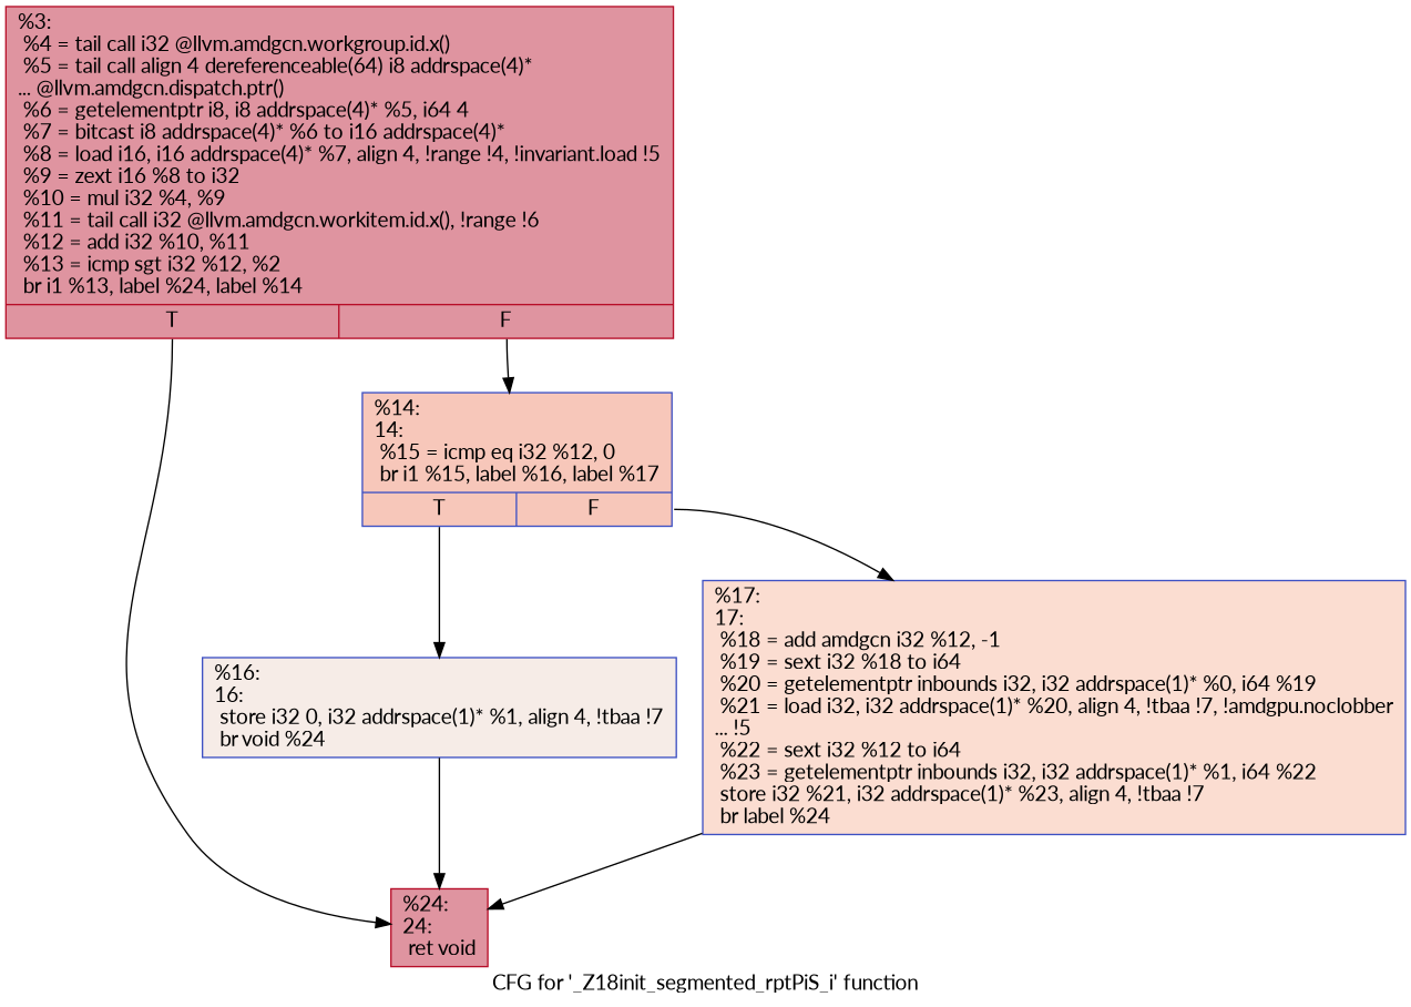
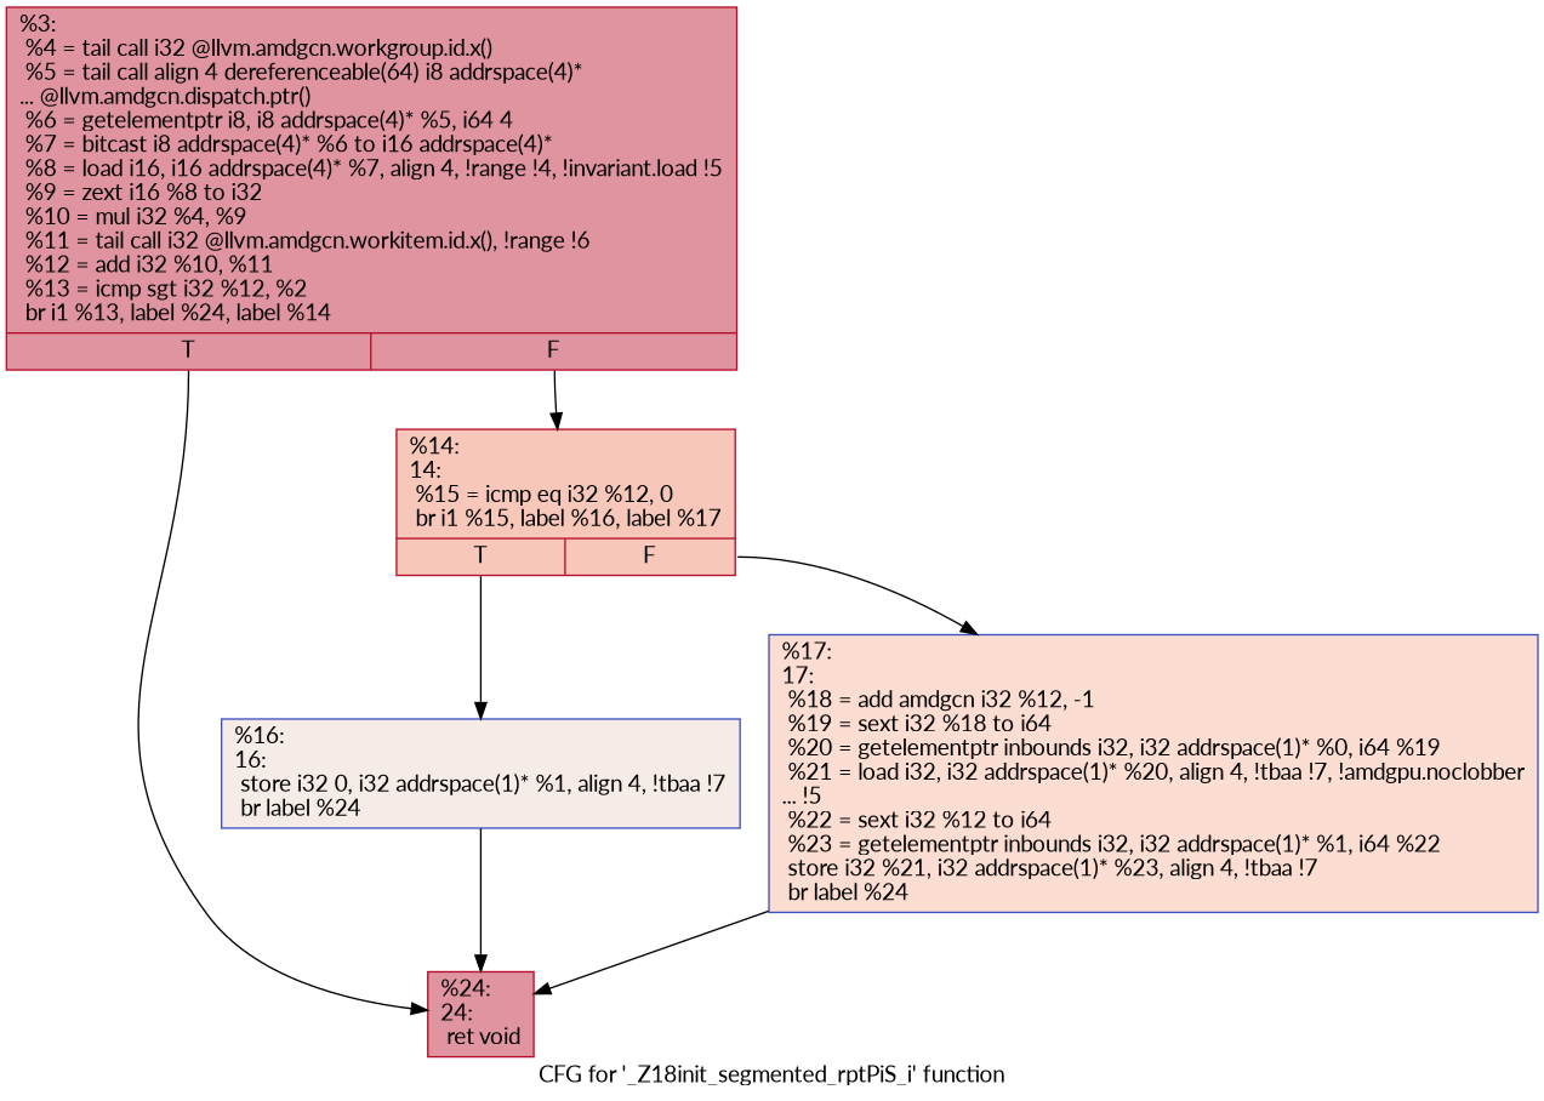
  digraph {
    fontname=Lato
    label="CFG for '_Z18init_segmented_rptPiS_i' function"
    node [color="#3d50c3ff" fillcolor="#b70d2870" fontname=Lato shape=record style=filled]
    edge [fontname=Lato]
    n1 [color="#b70d28ff" label="{%3:\l  %4 = tail call i32 @llvm.amdgcn.workgroup.id.x()\l  %5 = tail call align 4 dereferenceable(64) i8 addrspace(4)*\l... @llvm.amdgcn.dispatch.ptr()\l  %6 = getelementptr i8, i8 addrspace(4)* %5, i64 4\l  %7 = bitcast i8 addrspace(4)* %6 to i16 addrspace(4)*\l  %8 = load i16, i16 addrspace(4)* %7, align 4, !range !4, !invariant.load !5\l  %9 = zext i16 %8 to i32\l  %10 = mul i32 %4, %9\l  %11 = tail call i32 @llvm.amdgcn.workitem.id.x(), !range !6\l  %12 = add i32 %10, %11\l  %13 = icmp sgt i32 %12, %2\l  br i1 %13, label %24, label %14\l|{<s0>T|<s1>F}}"]
    n2 [color="#b70d28ff" label="{%24:\l24:                                               \l  ret void\l}"]
-   n3 [fillcolor="#ec7f6370" label="{%14:\l14:                                               \l  %15 = icmp eq i32 %12, 0\l  br i1 %15, label %16, label %17\l|{<s0>T|<s1>F}}"]
-   n4 [fillcolor="#ead5c970" label="{%16:\l16:                                               \l  store i32 0, i32 addrspace(1)* %1, align 4, !tbaa !7\l  br void %24\l}"]
+   n3 [color="#b70d28ff" fillcolor="#ec7f6370" label="{%14:\l14:                                               \l  %15 = icmp eq i32 %12, 0\l  br i1 %15, label %16, label %17\l|{<s0>T|<s1>F}}"]
+   n4 [fillcolor="#ead5c970" label="{%16:\l16:                                               \l  store i32 0, i32 addrspace(1)* %1, align 4, !tbaa !7\l  br label %24\l}"]
    n5 [fillcolor="#f7b39670" label="{%17:\l17:                                               \l  %18 = add amdgcn i32 %12, -1\l  %19 = sext i32 %18 to i64\l  %20 = getelementptr inbounds i32, i32 addrspace(1)* %0, i64 %19\l  %21 = load i32, i32 addrspace(1)* %20, align 4, !tbaa !7, !amdgpu.noclobber\l... !5\l  %22 = sext i32 %12 to i64\l  %23 = getelementptr inbounds i32, i32 addrspace(1)* %1, i64 %22\l  store i32 %21, i32 addrspace(1)* %23, align 4, !tbaa !7\l  br label %24\l}"]
    n1 -> n2 [tailport=s0]
    n1 -> n3 [tailport=s1]
    n3 -> n4 [tailport=s0]
    n3 -> n5 [tailport=s1]
    n4 -> n2
    n5 -> n2
  }
